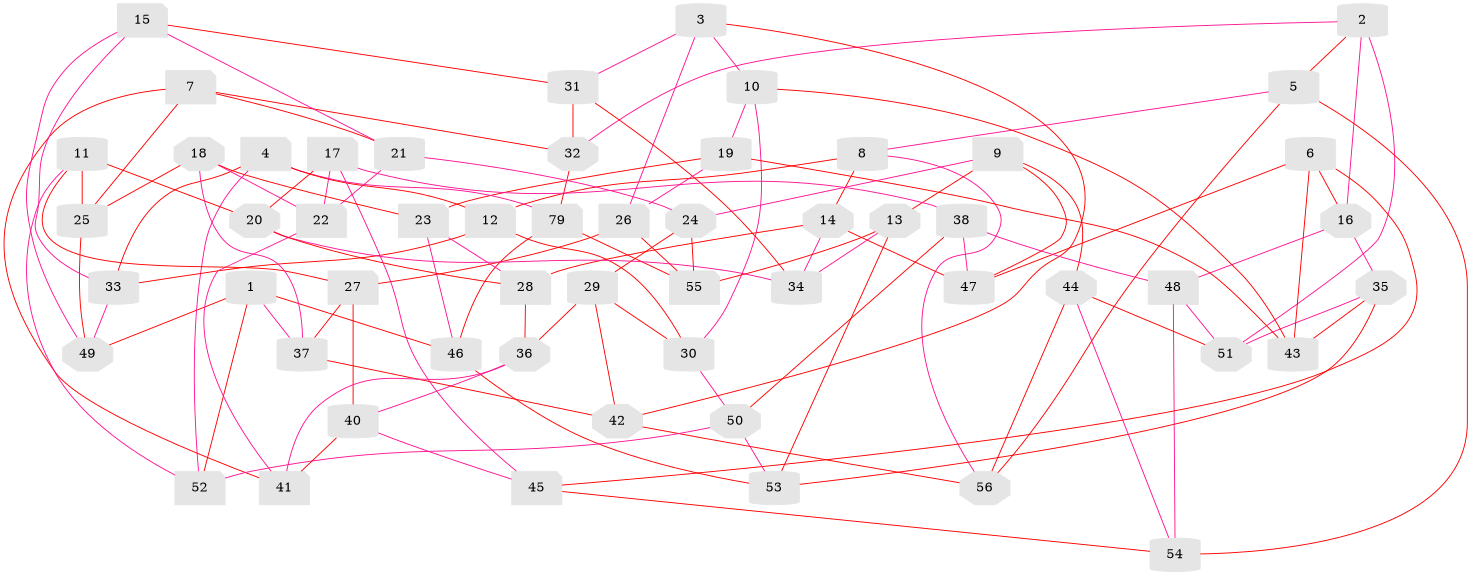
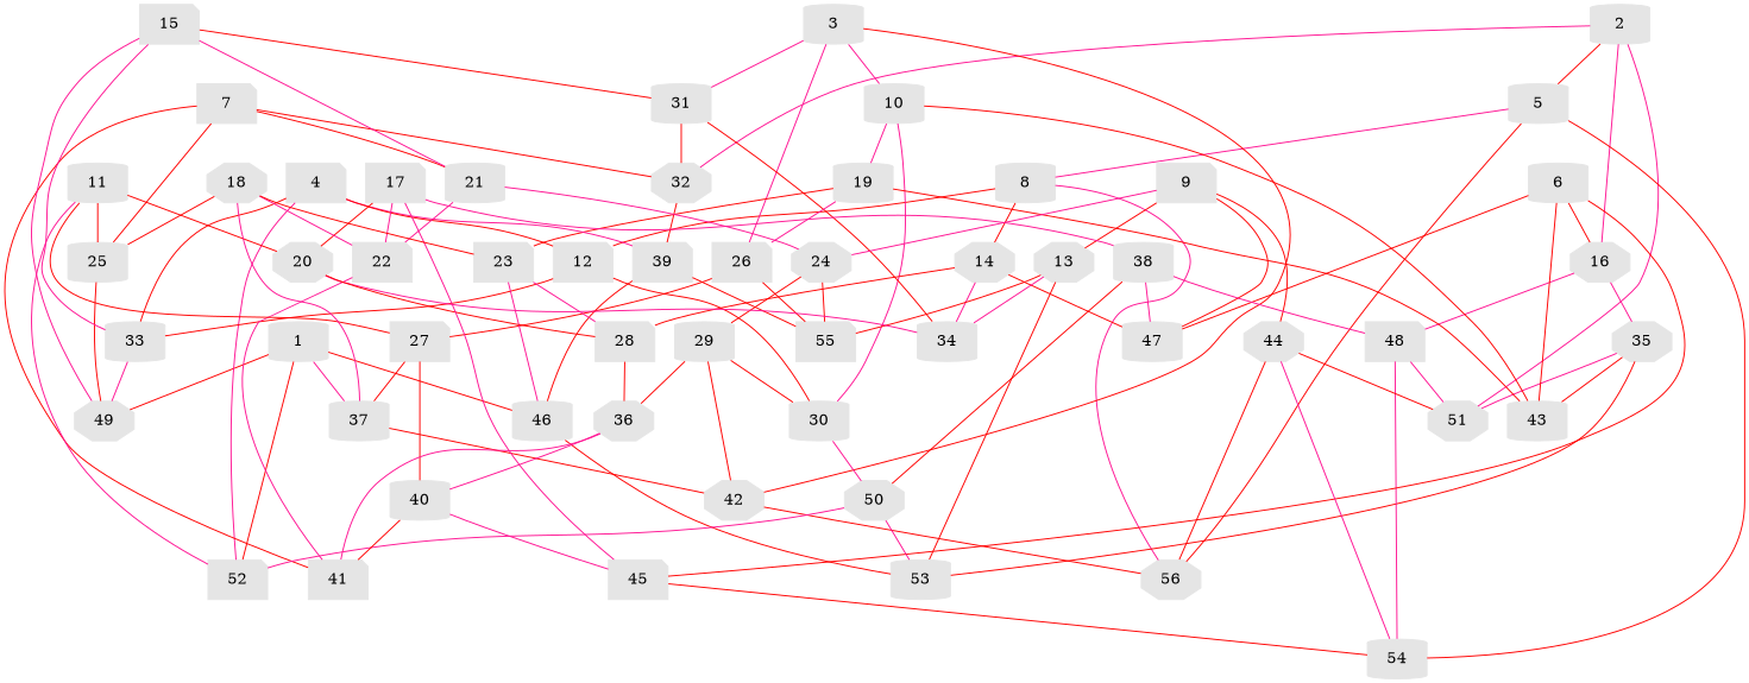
  graph {
    node [color=gray90 shape=cylinder style=filled]
    edge [color=red]
    1
    37
    46
    49 [shape=octagon]
    52 [shape=note]
    42 [shape=octagon]
    53
    2
    5
    16 [shape=octagon]
    32 [shape=octagon]
    51 [shape=octagon]
    8
    54
    56 [shape=octagon]
    35 [shape=octagon]
    48 [shape=note]
-   39 [shape=note label=79]
+   39 [shape=note]
    3
    10
    26 [shape=note]
    31
    43
    19
    30
    27 [shape=note]
    55 [shape=note]
    34
    4 [shape=note]
    12 [shape=note]
    33
    14 [shape=octagon]
    6
    45 [shape=note]
    47
    7 [shape=note]
    21
    25
    41 [shape=note]
    24 [shape=octagon]
    22 [shape=note]
    28 [shape=note]
    9 [shape=note]
    13 [shape=octagon]
    44 [shape=octagon]
    29
    23 [shape=note]
    50 [shape=octagon]
    11
    20 [shape=octagon]
    40
    36 [shape=octagon]
    15 [shape=note]
    17 [shape=note]
    38
    18 [shape=octagon]
    1 -- 37 [color=deeppink]
    1 -- 46
    1 -- 49
    1 -- 52
    37 -- 42
    46 -- 53
    42 -- 56
    2 -- 5
    2 -- 16 [color=deeppink]
    2 -- 32 [color=deeppink]
    2 -- 51 [color=deeppink]
    5 -- 8 [color=deeppink]
    5 -- 54
    5 -- 56
    16 -- 35 [color=deeppink]
    16 -- 48 [color=deeppink]
    32 -- 39
    8 -- 56 [color=deeppink]
    8 -- 12
    8 -- 14
    35 -- 53
    35 -- 51 [color=deeppink]
    35 -- 43
    48 -- 51 [color=deeppink]
    48 -- 54 [color=deeppink]
    39 -- 46
    39 -- 55
    3 -- 42
    3 -- 10 [color=deeppink]
    3 -- 26 [color=deeppink]
    3 -- 31 [color=deeppink]
    10 -- 43
    10 -- 19 [color=deeppink]
    10 -- 30 [color=deeppink]
    26 -- 27
    26 -- 55
    31 -- 32
    31 -- 34
    19 -- 26 [color=deeppink]
    19 -- 43
    19 -- 23
    30 -- 50 [color=deeppink]
    27 -- 37
    27 -- 40
    4 -- 52 [color=deeppink]
    4 -- 39 [color=deeppink]
    4 -- 12
    4 -- 33
    12 -- 30
    12 -- 33
    33 -- 49 [color=deeppink]
    14 -- 34 [color=deeppink]
    14 -- 47
    14 -- 28
    6 -- 16
    6 -- 43
    6 -- 45
    6 -- 47
    45 -- 54
    7 -- 32
    7 -- 21
    7 -- 25
    7 -- 41
    21 -- 24 [color=deeppink]
    21 -- 22 [color=deeppink]
    25 -- 49
    24 -- 55
    24 -- 29
    22 -- 41 [color=deeppink]
    28 -- 36
    9 -- 47
    9 -- 24 [color=deeppink]
    9 -- 13
    9 -- 44
    13 -- 53
    13 -- 55
    13 -- 34 [color=deeppink]
    44 -- 51
    44 -- 54 [color=deeppink]
    44 -- 56
    29 -- 42
    29 -- 30
    29 -- 36
    23 -- 46 [color=deeppink]
    23 -- 28 [color=deeppink]
    50 -- 52 [color=deeppink]
    50 -- 53 [color=deeppink]
    11 -- 52 [color=deeppink]
    11 -- 27
    11 -- 25
    11 -- 20
    20 -- 34 [color=deeppink]
    20 -- 28
    40 -- 45 [color=deeppink]
    40 -- 41
    36 -- 41 [color=deeppink]
    36 -- 40 [color=deeppink]
    15 -- 49 [color=deeppink]
    15 -- 31
    15 -- 33 [color=deeppink]
    15 -- 21 [color=deeppink]
    17 -- 45 [color=deeppink]
    17 -- 22 [color=deeppink]
    17 -- 20
    17 -- 38 [color=deeppink]
    38 -- 48 [color=deeppink]
    38 -- 47 [color=deeppink]
    38 -- 50
    18 -- 37 [color=deeppink]
    18 -- 25
    18 -- 22 [color=deeppink]
    18 -- 23
  }
